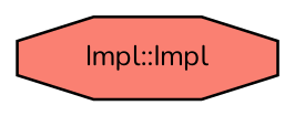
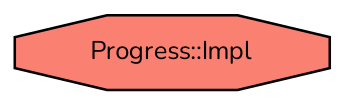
  digraph {
    rankdir=LR
    fontname=Nunito
-   n1 [color=black fillcolor=salmon fontname=Nunito fontsize=10 height=0.2 label="Impl::Impl" shape=octagon style=filled width=0.4]
+   n1 [color=black fillcolor=salmon fontname=Nunito fontsize=10 height=0.2 label="Progress::Impl" shape=octagon style=filled width=0.4]
  }
